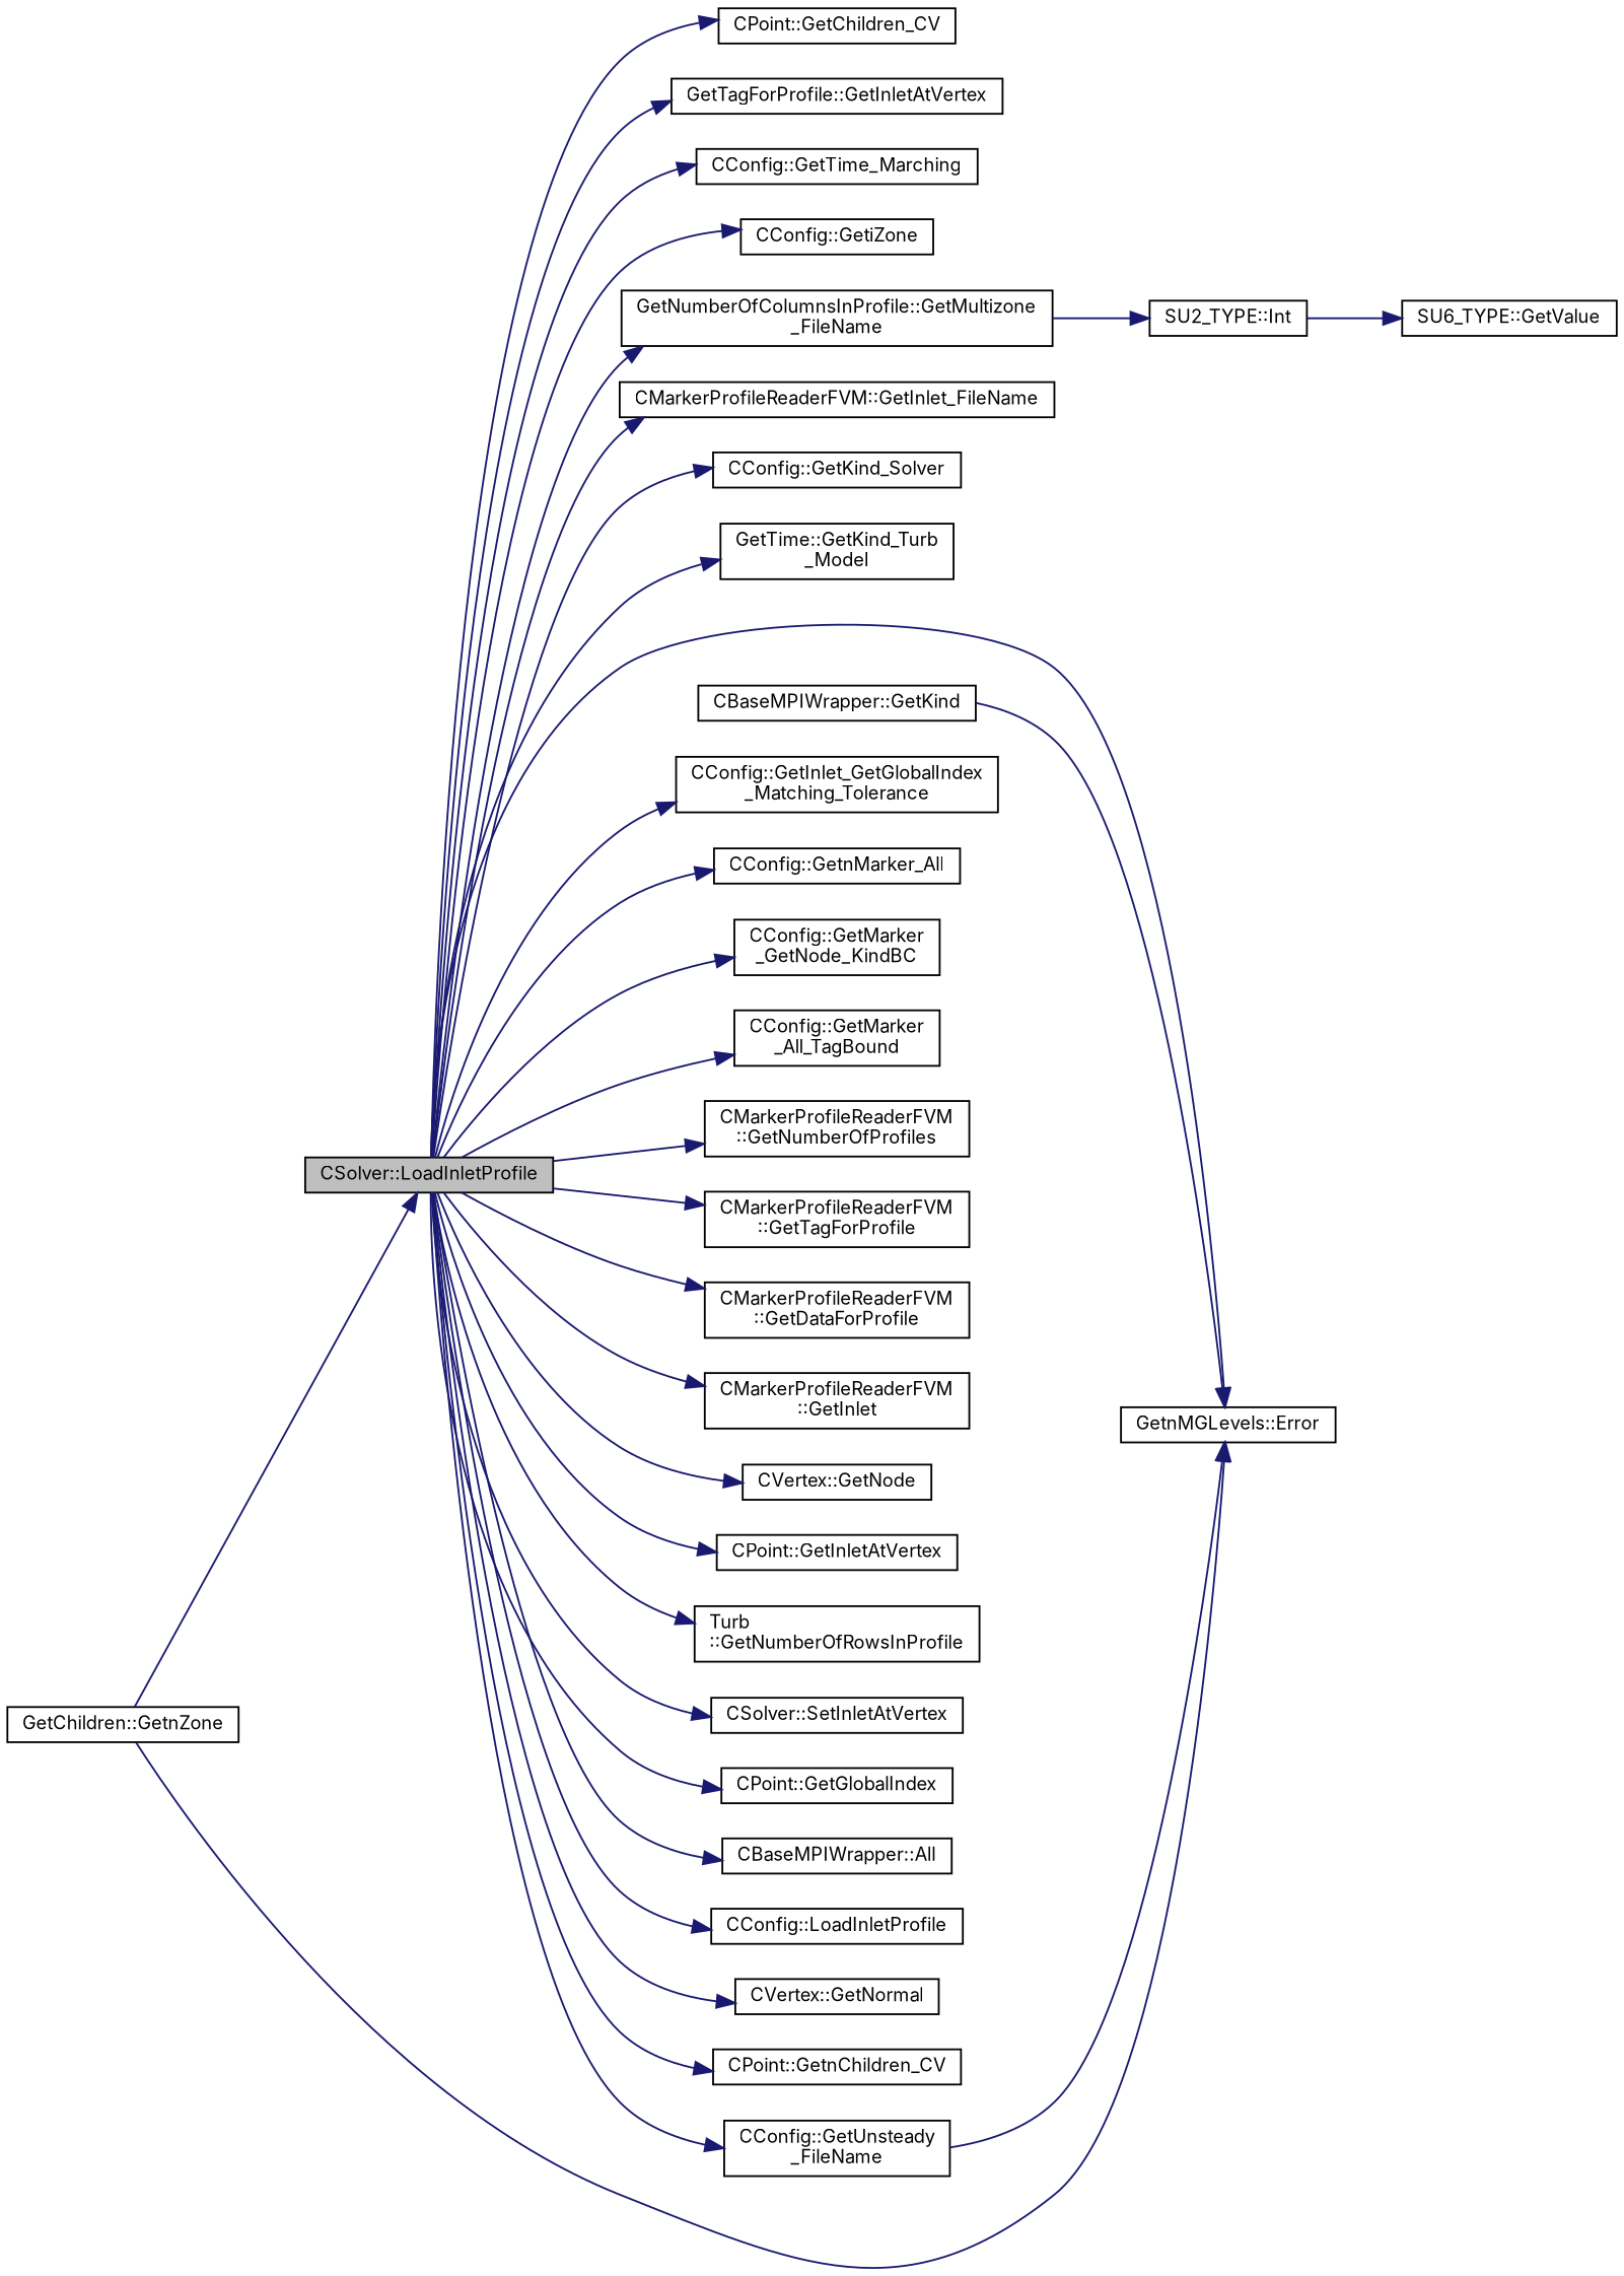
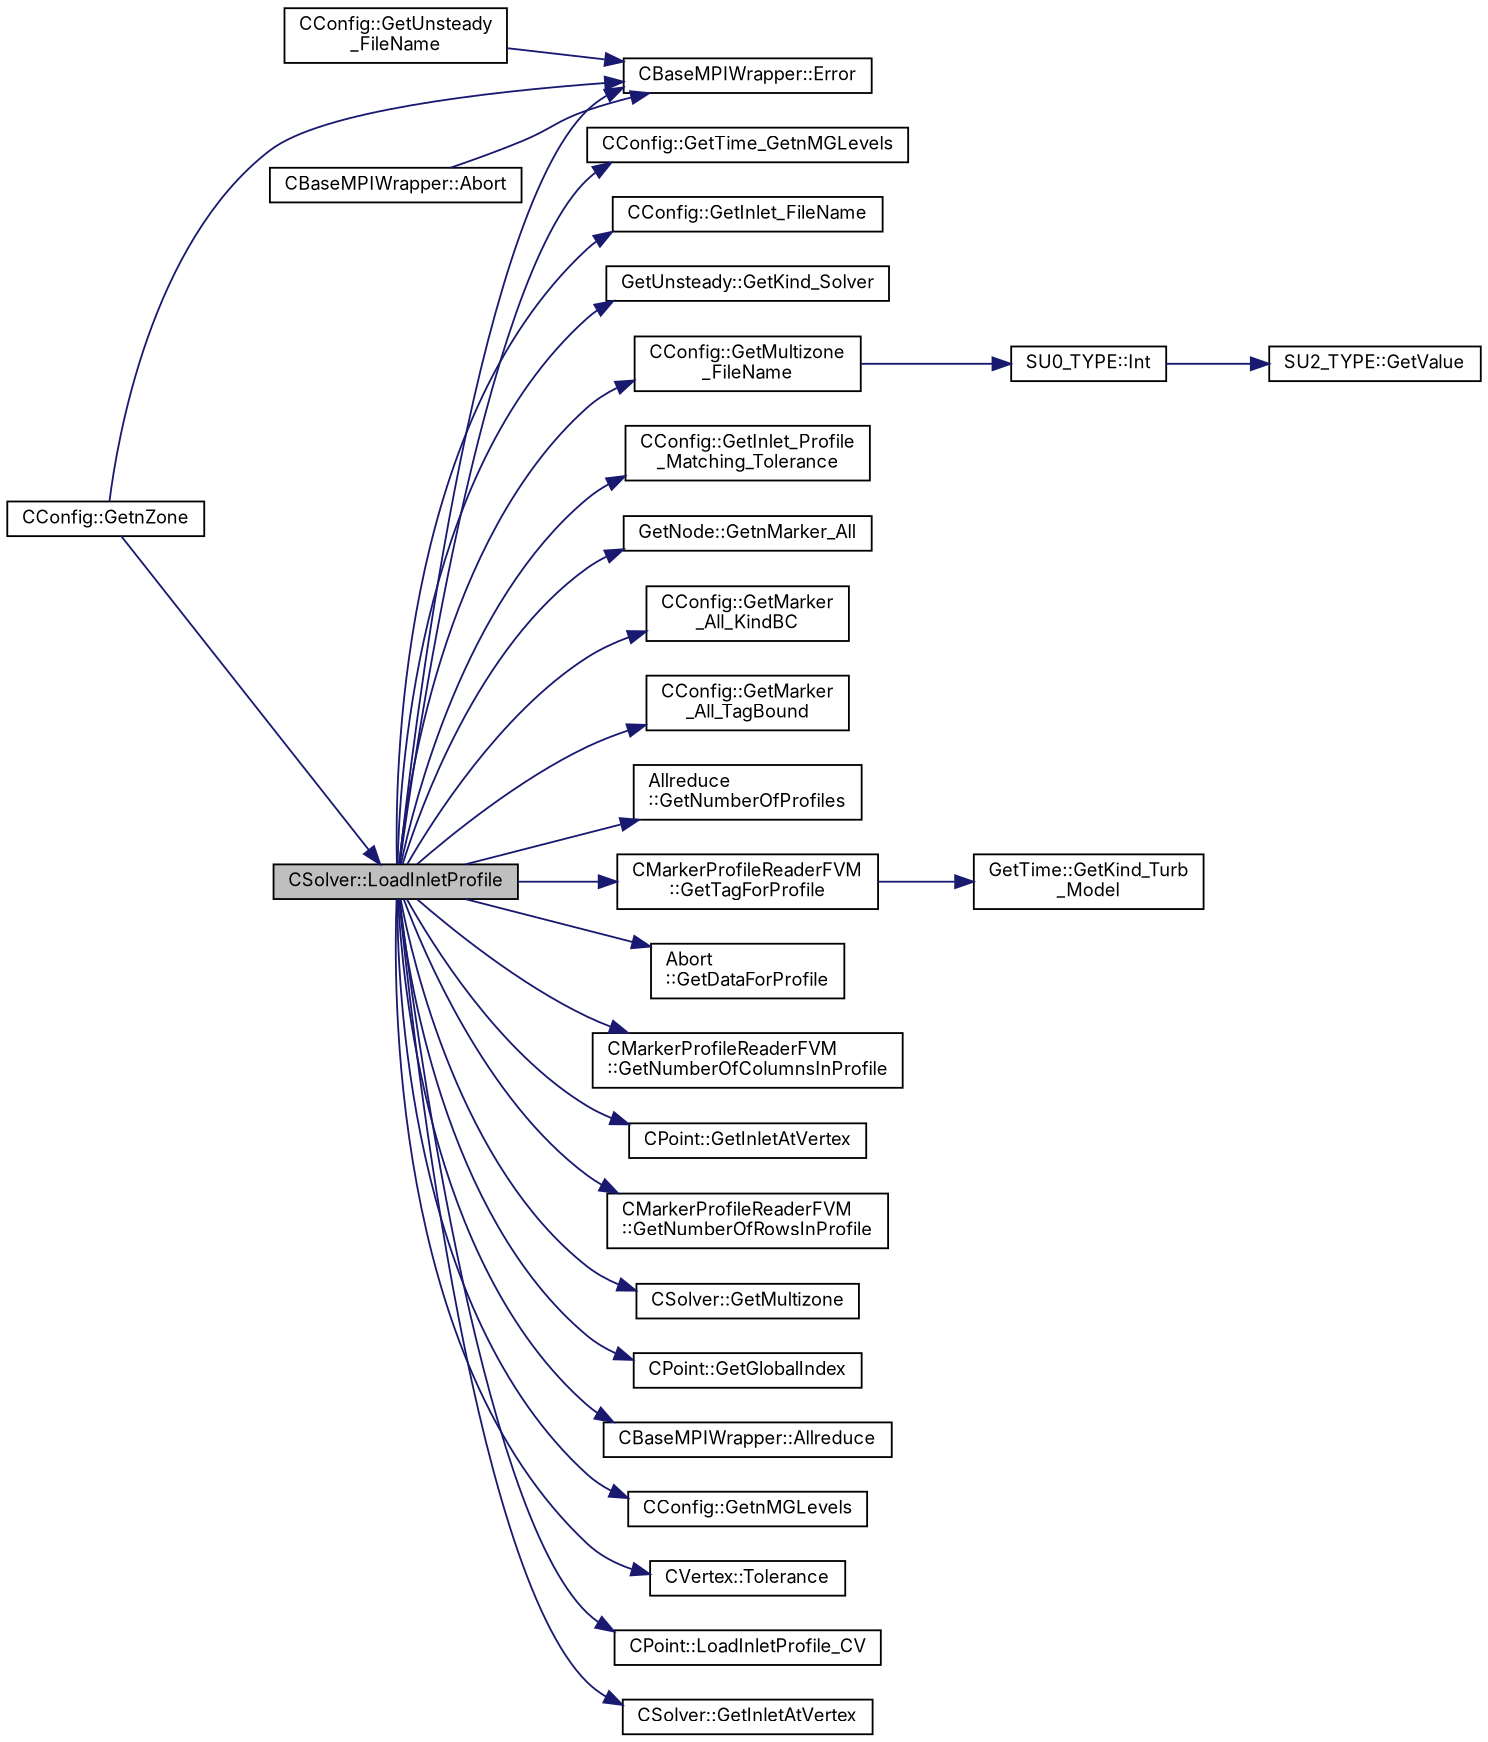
  digraph {
    fontname=Inter
    rankdir=LR
    node [color=black fillcolor=white fontname=Inter fontsize=10 shape=record style=filled]
    edge [color=midnightblue fontname=Inter fontsize=10 labelfontname=Helvetica labelfontsize=10 style=solid]
    n1 [fillcolor=grey75 fontcolor=black height=0.2 label="CSolver::LoadInletProfile" width=0.4]
-   n2 [height=0.2 label="CConfig::GetTime_Marching" width=0.4]
-   n3 [height=0.2 label="CConfig::GetiZone" width=0.4]
-   n4 [height=0.2 label="GetnMGLevels::Error" width=0.4]
-   n5 [height=0.2 label="CMarkerProfileReaderFVM::GetInlet_FileName" width=0.4]
-   n6 [height=0.2 label="CConfig::GetKind_Solver" width=0.4]
+   n2 [height=0.2 label="CConfig::GetTime_GetnMGLevels" width=0.4]
+   n4 [height=0.2 label="CBaseMPIWrapper::Error" width=0.4]
+   n5 [height=0.2 label="CConfig::GetInlet_FileName" width=0.4]
+   n6 [height=0.2 label="GetUnsteady::GetKind_Solver" width=0.4]
    n7 [height=0.2 label="GetTime::GetKind_Turb\l_Model" width=0.4]
-   n8 [height=0.2 label="GetNumberOfColumnsInProfile::GetMultizone\l_FileName" width=0.4]
+   n8 [height=0.2 label="CConfig::GetMultizone\l_FileName" width=0.4]
    n9 [height=0.2 label="CConfig::GetUnsteady\l_FileName" width=0.4]
-   n10 [height=0.2 label="CConfig::GetInlet_GetGlobalIndex\l_Matching_Tolerance" width=0.4]
-   n11 [height=0.2 label="CConfig::GetnMarker_All" width=0.4]
-   n12 [height=0.2 label="CConfig::GetMarker\l_GetNode_KindBC" width=0.4]
+   n10 [height=0.2 label="CConfig::GetInlet_Profile\l_Matching_Tolerance" width=0.4]
+   n11 [height=0.2 label="GetNode::GetnMarker_All" width=0.4]
+   n12 [height=0.2 label="CConfig::GetMarker\l_All_KindBC" width=0.4]
    n13 [height=0.2 label="CConfig::GetMarker\l_All_TagBound" width=0.4]
-   n14 [height=0.2 label="CMarkerProfileReaderFVM\l::GetNumberOfProfiles" width=0.4]
+   n14 [height=0.2 label="Allreduce\l::GetNumberOfProfiles" width=0.4]
    n15 [height=0.2 label="CMarkerProfileReaderFVM\l::GetTagForProfile" width=0.4]
-   n16 [height=0.2 label="CMarkerProfileReaderFVM\l::GetDataForProfile" width=0.4]
-   n17 [height=0.2 label="CMarkerProfileReaderFVM\l::GetInlet" width=0.4]
-   n18 [height=0.2 label="CVertex::GetNode" width=0.4]
+   n16 [height=0.2 label="Abort\l::GetDataForProfile" width=0.4]
+   n17 [height=0.2 label="CMarkerProfileReaderFVM\l::GetNumberOfColumnsInProfile" width=0.4]
    n19 [height=0.2 label="CPoint::GetInletAtVertex" width=0.4]
-   n20 [height=0.2 label="Turb\l::GetNumberOfRowsInProfile" width=0.4]
-   n21 [height=0.2 label="CSolver::SetInletAtVertex" width=0.4]
+   n20 [height=0.2 label="CMarkerProfileReaderFVM\l::GetNumberOfRowsInProfile" width=0.4]
+   n21 [height=0.2 label="CSolver::GetMultizone" width=0.4]
    n22 [height=0.2 label="CPoint::GetGlobalIndex" width=0.4]
-   n23 [height=0.2 label="CBaseMPIWrapper::All" width=0.4]
-   n24 [height=0.2 label="CConfig::LoadInletProfile" width=0.4]
-   n25 [height=0.2 label="CVertex::GetNormal" width=0.4]
-   n26 [height=0.2 label="CPoint::GetnChildren_CV" width=0.4]
-   n27 [height=0.2 label="CPoint::GetChildren_CV" width=0.4]
-   n28 [height=0.2 label="GetTagForProfile::GetInletAtVertex" width=0.4]
-   n29 [height=0.2 label="GetChildren::GetnZone" width=0.4]
-   n30 [height=0.2 label="SU2_TYPE::Int" width=0.4]
-   n31 [height=0.2 label="CBaseMPIWrapper::GetKind" width=0.4]
-   n32 [height=0.2 label="SU6_TYPE::GetValue" width=0.4]
+   n23 [height=0.2 label="CBaseMPIWrapper::Allreduce" width=0.4]
+   n24 [height=0.2 label="CConfig::GetnMGLevels" width=0.4]
+   n25 [height=0.2 label="CVertex::Tolerance" width=0.4]
+   n27 [height=0.2 label="CPoint::LoadInletProfile_CV" width=0.4]
+   n28 [height=0.2 label="CSolver::GetInletAtVertex" width=0.4]
+   n29 [height=0.2 label="CConfig::GetnZone" width=0.4]
+   n30 [height=0.2 label="SU0_TYPE::Int" width=0.4]
+   n31 [height=0.2 label="CBaseMPIWrapper::Abort" width=0.4]
+   n32 [height=0.2 label="SU2_TYPE::GetValue" width=0.4]
    n1 -> n2
-   n1 -> n3
    n1 -> n4
    n1 -> n5
    n1 -> n6
-   n1 -> n7
+   n15 -> n7
    n1 -> n8
-   n1 -> n9
    n1 -> n10
    n1 -> n11
    n1 -> n12
    n1 -> n13
    n1 -> n14
    n1 -> n15
    n1 -> n16
    n1 -> n17
-   n1 -> n18
    n1 -> n19
    n1 -> n20
    n1 -> n21
    n1 -> n22
    n1 -> n23
    n1 -> n24
    n1 -> n25
-   n1 -> n26
    n1 -> n27
    n1 -> n28
    n8 -> n30
    n9 -> n4
    n29 -> n1
    n29 -> n4
    n30 -> n32
    n31 -> n4
  }
